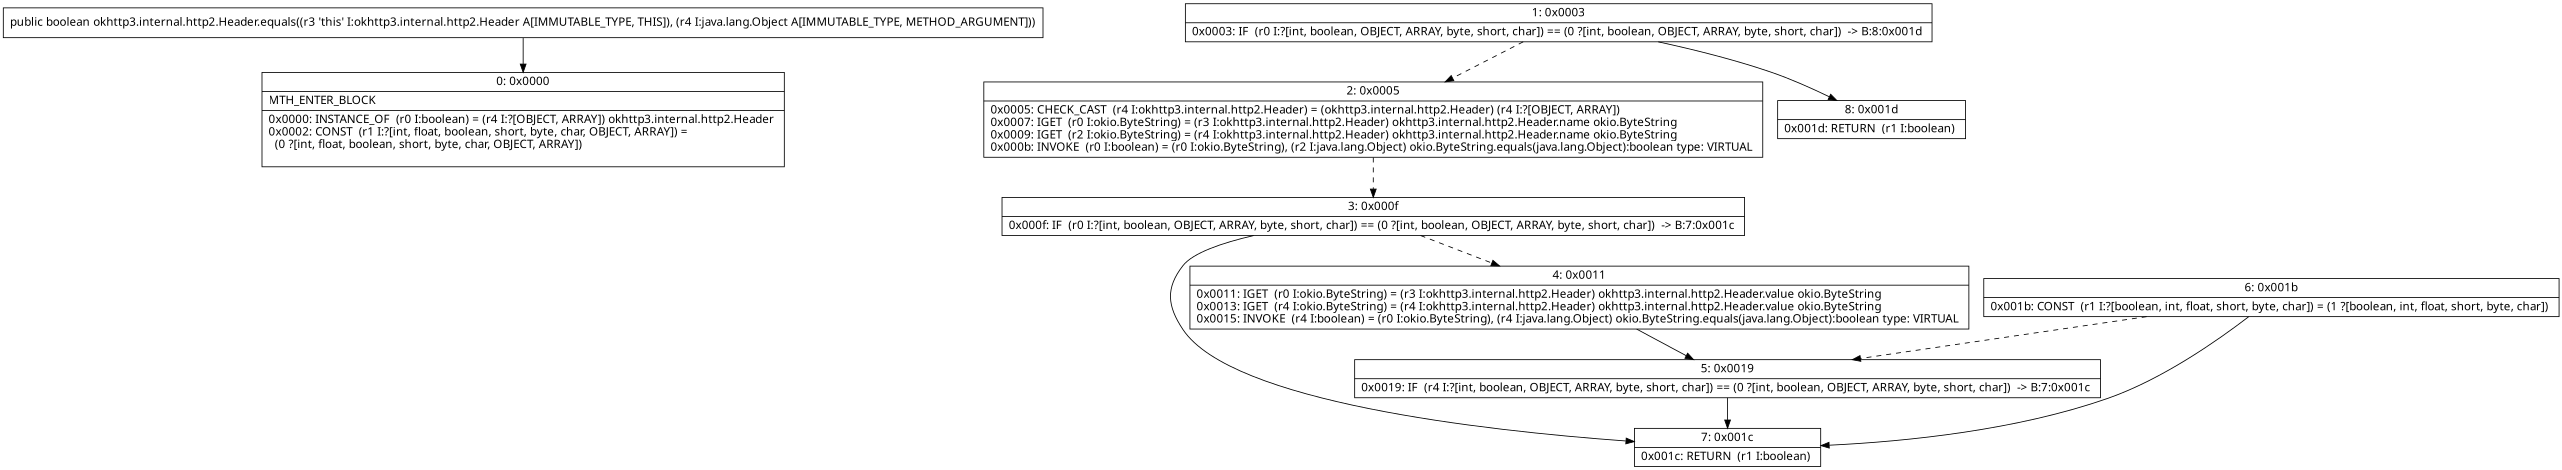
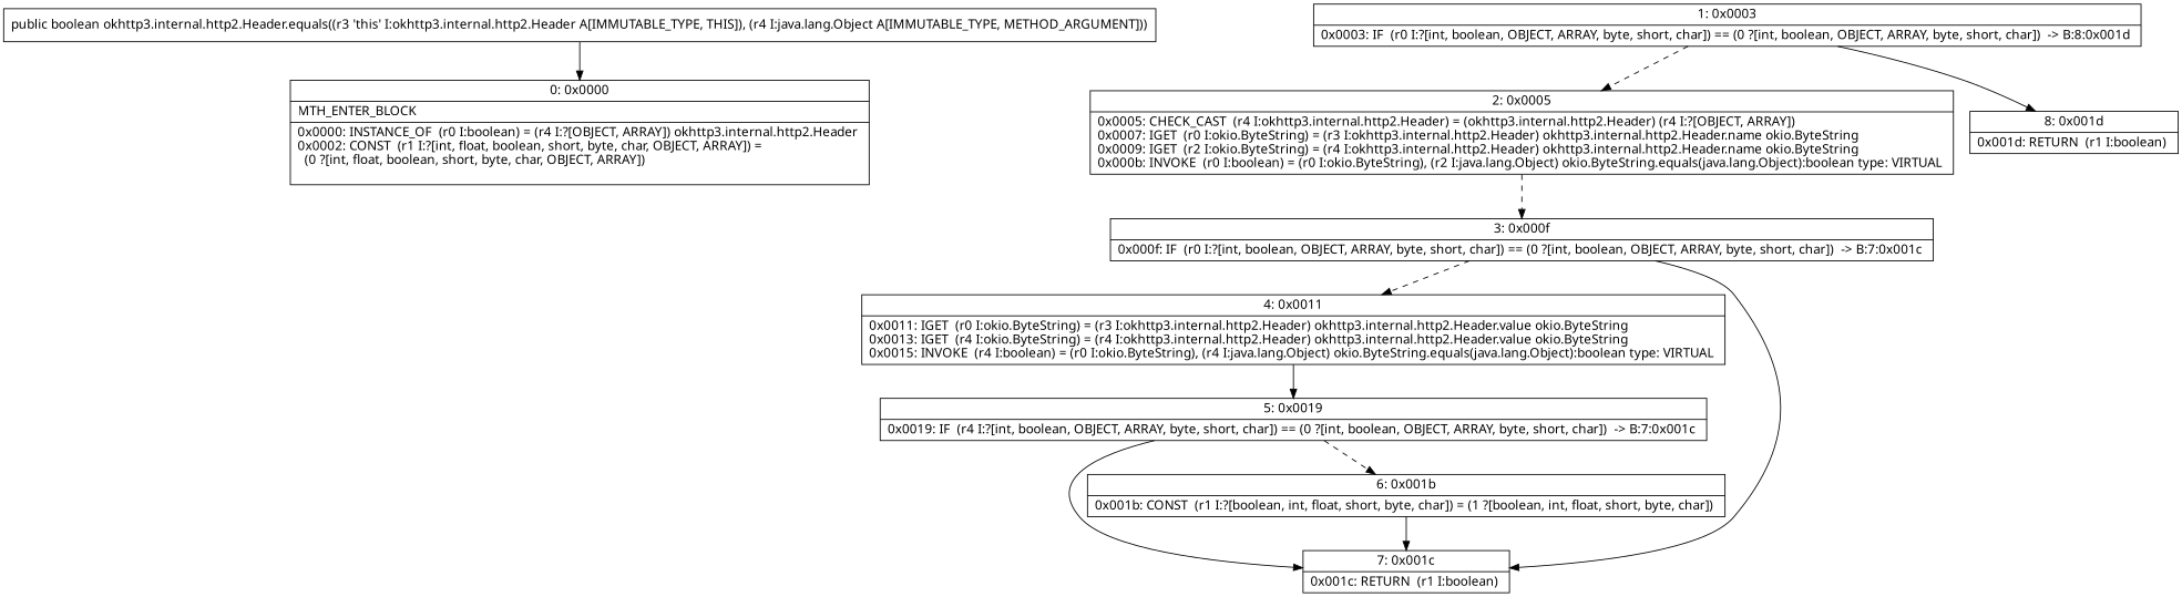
  digraph {
    fontname="Noto Sans"
    node [fontname="Noto Sans" shape=record]
    edge [fontname="Noto Sans"]
    n1 [label="{0\:\ 0x0000|MTH_ENTER_BLOCK\l|0x0000: INSTANCE_OF  (r0 I:boolean) = (r4 I:?[OBJECT, ARRAY]) okhttp3.internal.http2.Header \l0x0002: CONST  (r1 I:?[int, float, boolean, short, byte, char, OBJECT, ARRAY]) = \l  (0 ?[int, float, boolean, short, byte, char, OBJECT, ARRAY])\l \l}"]
    n2 [label="{1\:\ 0x0003|0x0003: IF  (r0 I:?[int, boolean, OBJECT, ARRAY, byte, short, char]) == (0 ?[int, boolean, OBJECT, ARRAY, byte, short, char])  \-\> B:8:0x001d \l}"]
    n3 [label="{2\:\ 0x0005|0x0005: CHECK_CAST  (r4 I:okhttp3.internal.http2.Header) = (okhttp3.internal.http2.Header) (r4 I:?[OBJECT, ARRAY]) \l0x0007: IGET  (r0 I:okio.ByteString) = (r3 I:okhttp3.internal.http2.Header) okhttp3.internal.http2.Header.name okio.ByteString \l0x0009: IGET  (r2 I:okio.ByteString) = (r4 I:okhttp3.internal.http2.Header) okhttp3.internal.http2.Header.name okio.ByteString \l0x000b: INVOKE  (r0 I:boolean) = (r0 I:okio.ByteString), (r2 I:java.lang.Object) okio.ByteString.equals(java.lang.Object):boolean type: VIRTUAL \l}"]
    n4 [label="{8\:\ 0x001d|0x001d: RETURN  (r1 I:boolean) \l}"]
    n5 [label="{3\:\ 0x000f|0x000f: IF  (r0 I:?[int, boolean, OBJECT, ARRAY, byte, short, char]) == (0 ?[int, boolean, OBJECT, ARRAY, byte, short, char])  \-\> B:7:0x001c \l}"]
    n6 [label="{4\:\ 0x0011|0x0011: IGET  (r0 I:okio.ByteString) = (r3 I:okhttp3.internal.http2.Header) okhttp3.internal.http2.Header.value okio.ByteString \l0x0013: IGET  (r4 I:okio.ByteString) = (r4 I:okhttp3.internal.http2.Header) okhttp3.internal.http2.Header.value okio.ByteString \l0x0015: INVOKE  (r4 I:boolean) = (r0 I:okio.ByteString), (r4 I:java.lang.Object) okio.ByteString.equals(java.lang.Object):boolean type: VIRTUAL \l}"]
    n7 [label="{7\:\ 0x001c|0x001c: RETURN  (r1 I:boolean) \l}"]
    n8 [label="{5\:\ 0x0019|0x0019: IF  (r4 I:?[int, boolean, OBJECT, ARRAY, byte, short, char]) == (0 ?[int, boolean, OBJECT, ARRAY, byte, short, char])  \-\> B:7:0x001c \l}"]
    n9 [label="{6\:\ 0x001b|0x001b: CONST  (r1 I:?[boolean, int, float, short, byte, char]) = (1 ?[boolean, int, float, short, byte, char]) \l}"]
    n10 [label="{public boolean okhttp3.internal.http2.Header.equals((r3 'this' I:okhttp3.internal.http2.Header A[IMMUTABLE_TYPE, THIS]), (r4 I:java.lang.Object A[IMMUTABLE_TYPE, METHOD_ARGUMENT])) }"]
    n2 -> n3 [style=dashed]
    n2 -> n4
    n3 -> n5 [style=dashed]
    n5 -> n6 [style=dashed]
    n5 -> n7
    n6 -> n8
    n8 -> n7
-   n9 -> n8 [style=dashed]
+   n8 -> n9 [style=dashed]
    n9 -> n7
    n10 -> n1
  }
